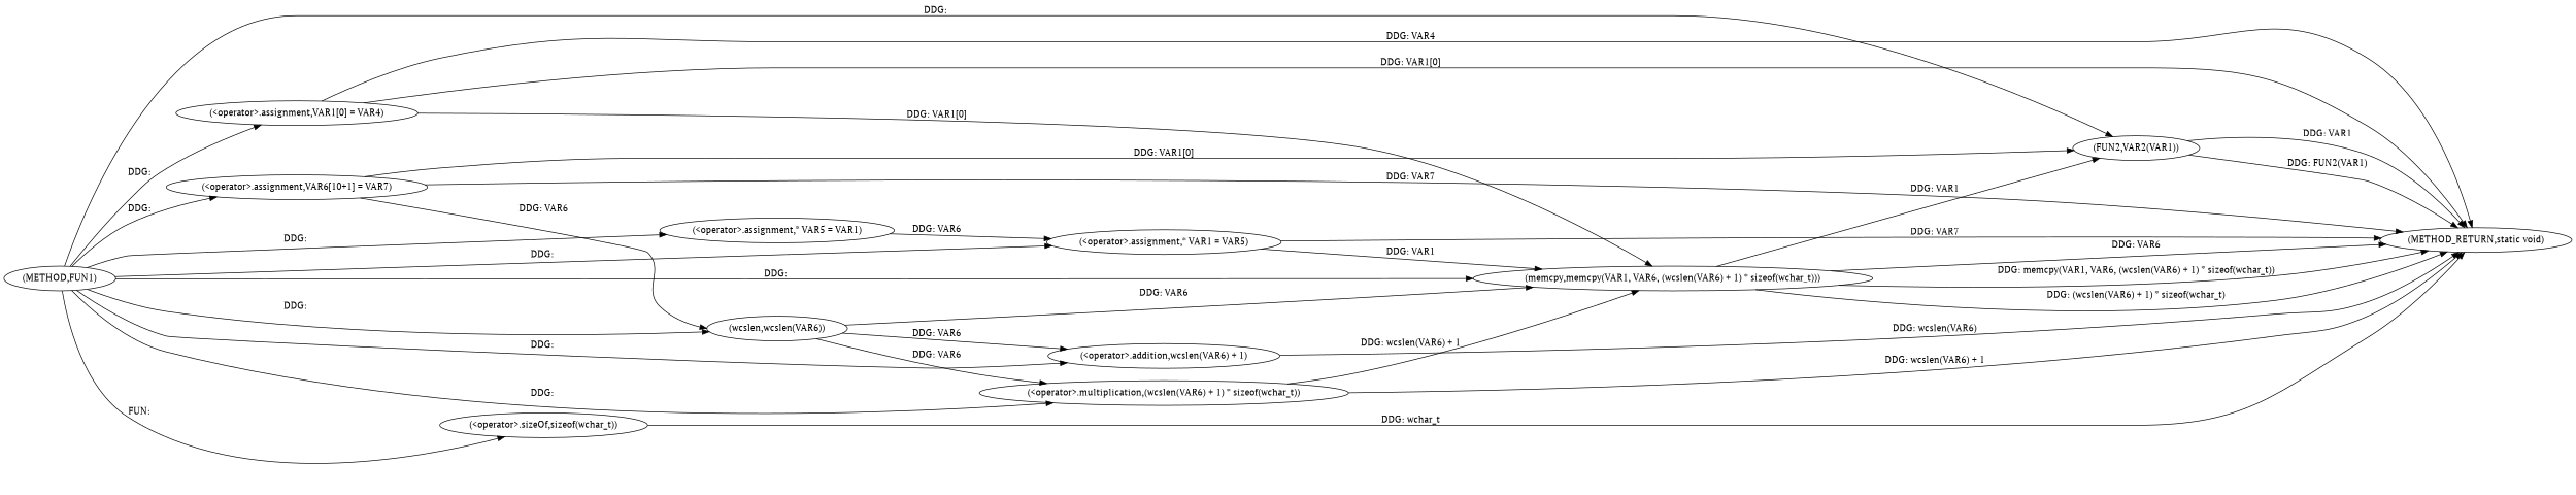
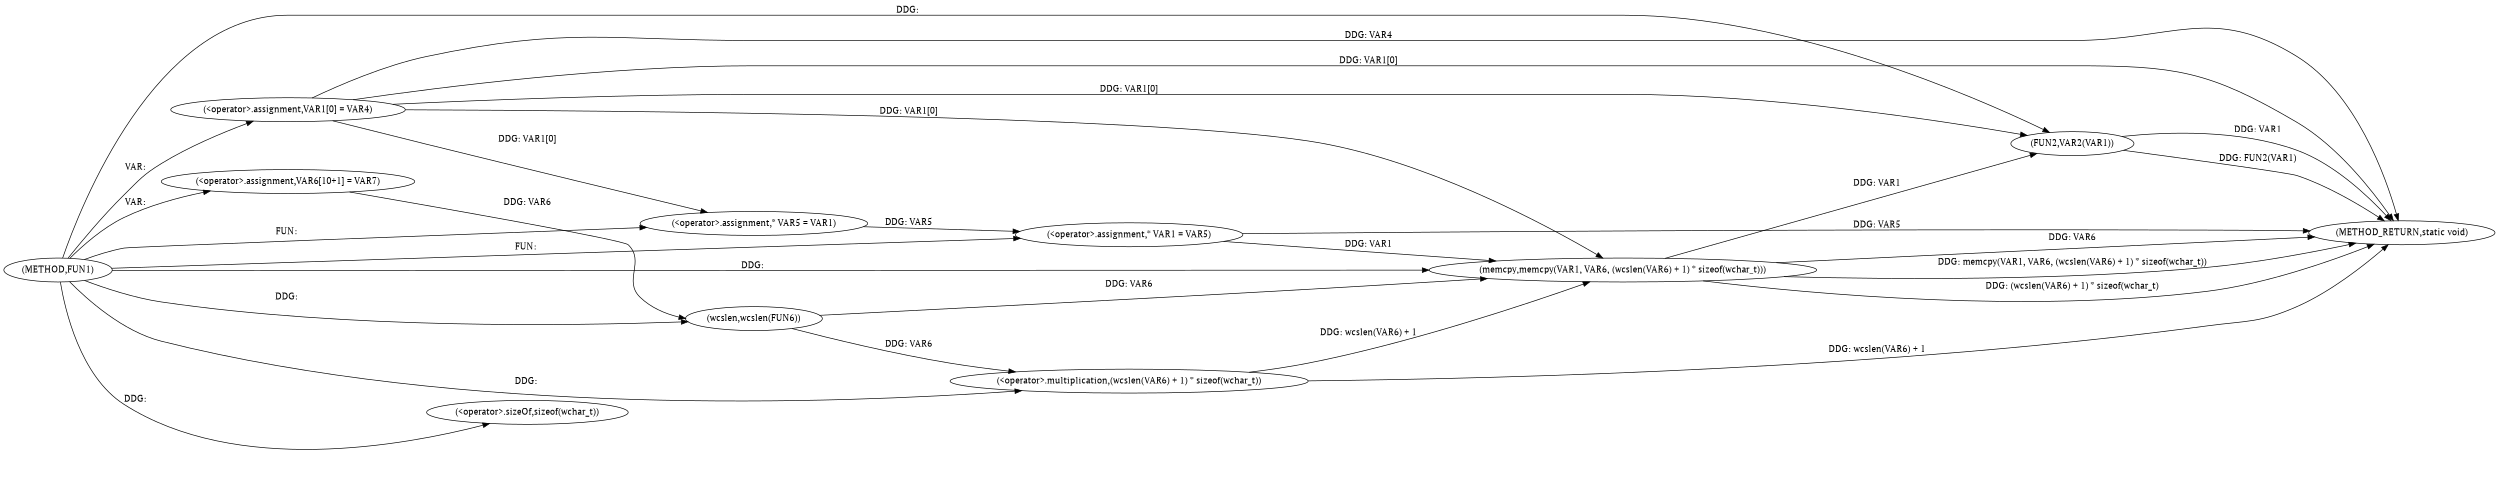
  digraph {
    fontname="PT Serif"
    rankdir=LR
    node [fontname="PT Serif"]
    edge [fontname="PT Serif"]
    n1 [label="(METHOD,FUN1)"]
    n2 [label="(<operator>.assignment,VAR1[0] = VAR4)"]
    n3 [label="(<operator>.assignment,* VAR5 = VAR1)"]
    n4 [label="(<operator>.assignment,* VAR1 = VAR5)"]
    n5 [label="(<operator>.assignment,VAR6[10+1] = VAR7)"]
    n6 [label="(memcpy,memcpy(VAR1, VAR6, (wcslen(VAR6) + 1) * sizeof(wchar_t)))"]
    n7 [label="(<operator>.multiplication,(wcslen(VAR6) + 1) * sizeof(wchar_t))"]
-   n8 [label="(<operator>.addition,wcslen(VAR6) + 1)"]
-   n9 [label="(wcslen,wcslen(VAR6))"]
+   n9 [label="(wcslen,wcslen(FUN6))"]
    n10 [label="(<operator>.sizeOf,sizeof(wchar_t))"]
    n11 [label="(FUN2,VAR2(VAR1))"]
    n12 [label="(METHOD_RETURN,static void)"]
-   n1 -> n2 [label="DDG: "]
-   n1 -> n3 [label="DDG: "]
-   n1 -> n4 [label="DDG: "]
-   n1 -> n5 [label="DDG: "]
+   n1 -> n2 [label="VAR: "]
+   n1 -> n3 [label="FUN: "]
+   n1 -> n4 [label="FUN: "]
+   n1 -> n5 [label="VAR: "]
    n1 -> n6 [label="DDG: "]
    n1 -> n7 [label="DDG: "]
-   n1 -> n8 [label="DDG: "]
    n1 -> n9 [label="DDG: "]
-   n1 -> n10 [label="FUN: "]
+   n1 -> n10 [label="DDG: "]
    n1 -> n11 [label="DDG: "]
+   n2 -> n3 [label="DDG: VAR1[0]"]
    n2 -> n6 [label="DDG: VAR1[0]"]
-   n5 -> n11 [label="DDG: VAR1[0]"]
+   n2 -> n11 [label="DDG: VAR1[0]"]
    n2 -> n12 [label="DDG: VAR4"]
    n2 -> n12 [label="DDG: VAR1[0]"]
-   n3 -> n4 [label="DDG: VAR6"]
+   n3 -> n4 [label="DDG: VAR5"]
    n4 -> n6 [label="DDG: VAR1"]
-   n4 -> n12 [label="DDG: VAR7"]
+   n4 -> n12 [label="DDG: VAR5"]
    n5 -> n9 [label="DDG: VAR6"]
-   n5 -> n12 [label="DDG: VAR7"]
    n6 -> n11 [label="DDG: VAR1"]
    n6 -> n12 [label="DDG: VAR6"]
    n6 -> n12 [label="DDG: memcpy(VAR1, VAR6, (wcslen(VAR6) + 1) * sizeof(wchar_t))"]
    n6 -> n12 [label="DDG: (wcslen(VAR6) + 1) * sizeof(wchar_t)"]
    n7 -> n6 [label="DDG: wcslen(VAR6) + 1"]
    n7 -> n12 [label="DDG: wcslen(VAR6) + 1"]
-   n8 -> n12 [label="DDG: wcslen(VAR6)"]
    n9 -> n6 [label="DDG: VAR6"]
    n9 -> n7 [label="DDG: VAR6"]
-   n9 -> n8 [label="DDG: VAR6"]
-   n10 -> n12 [label="DDG: wchar_t"]
    n11 -> n12 [label="DDG: VAR1"]
    n11 -> n12 [label="DDG: FUN2(VAR1)"]
  }
